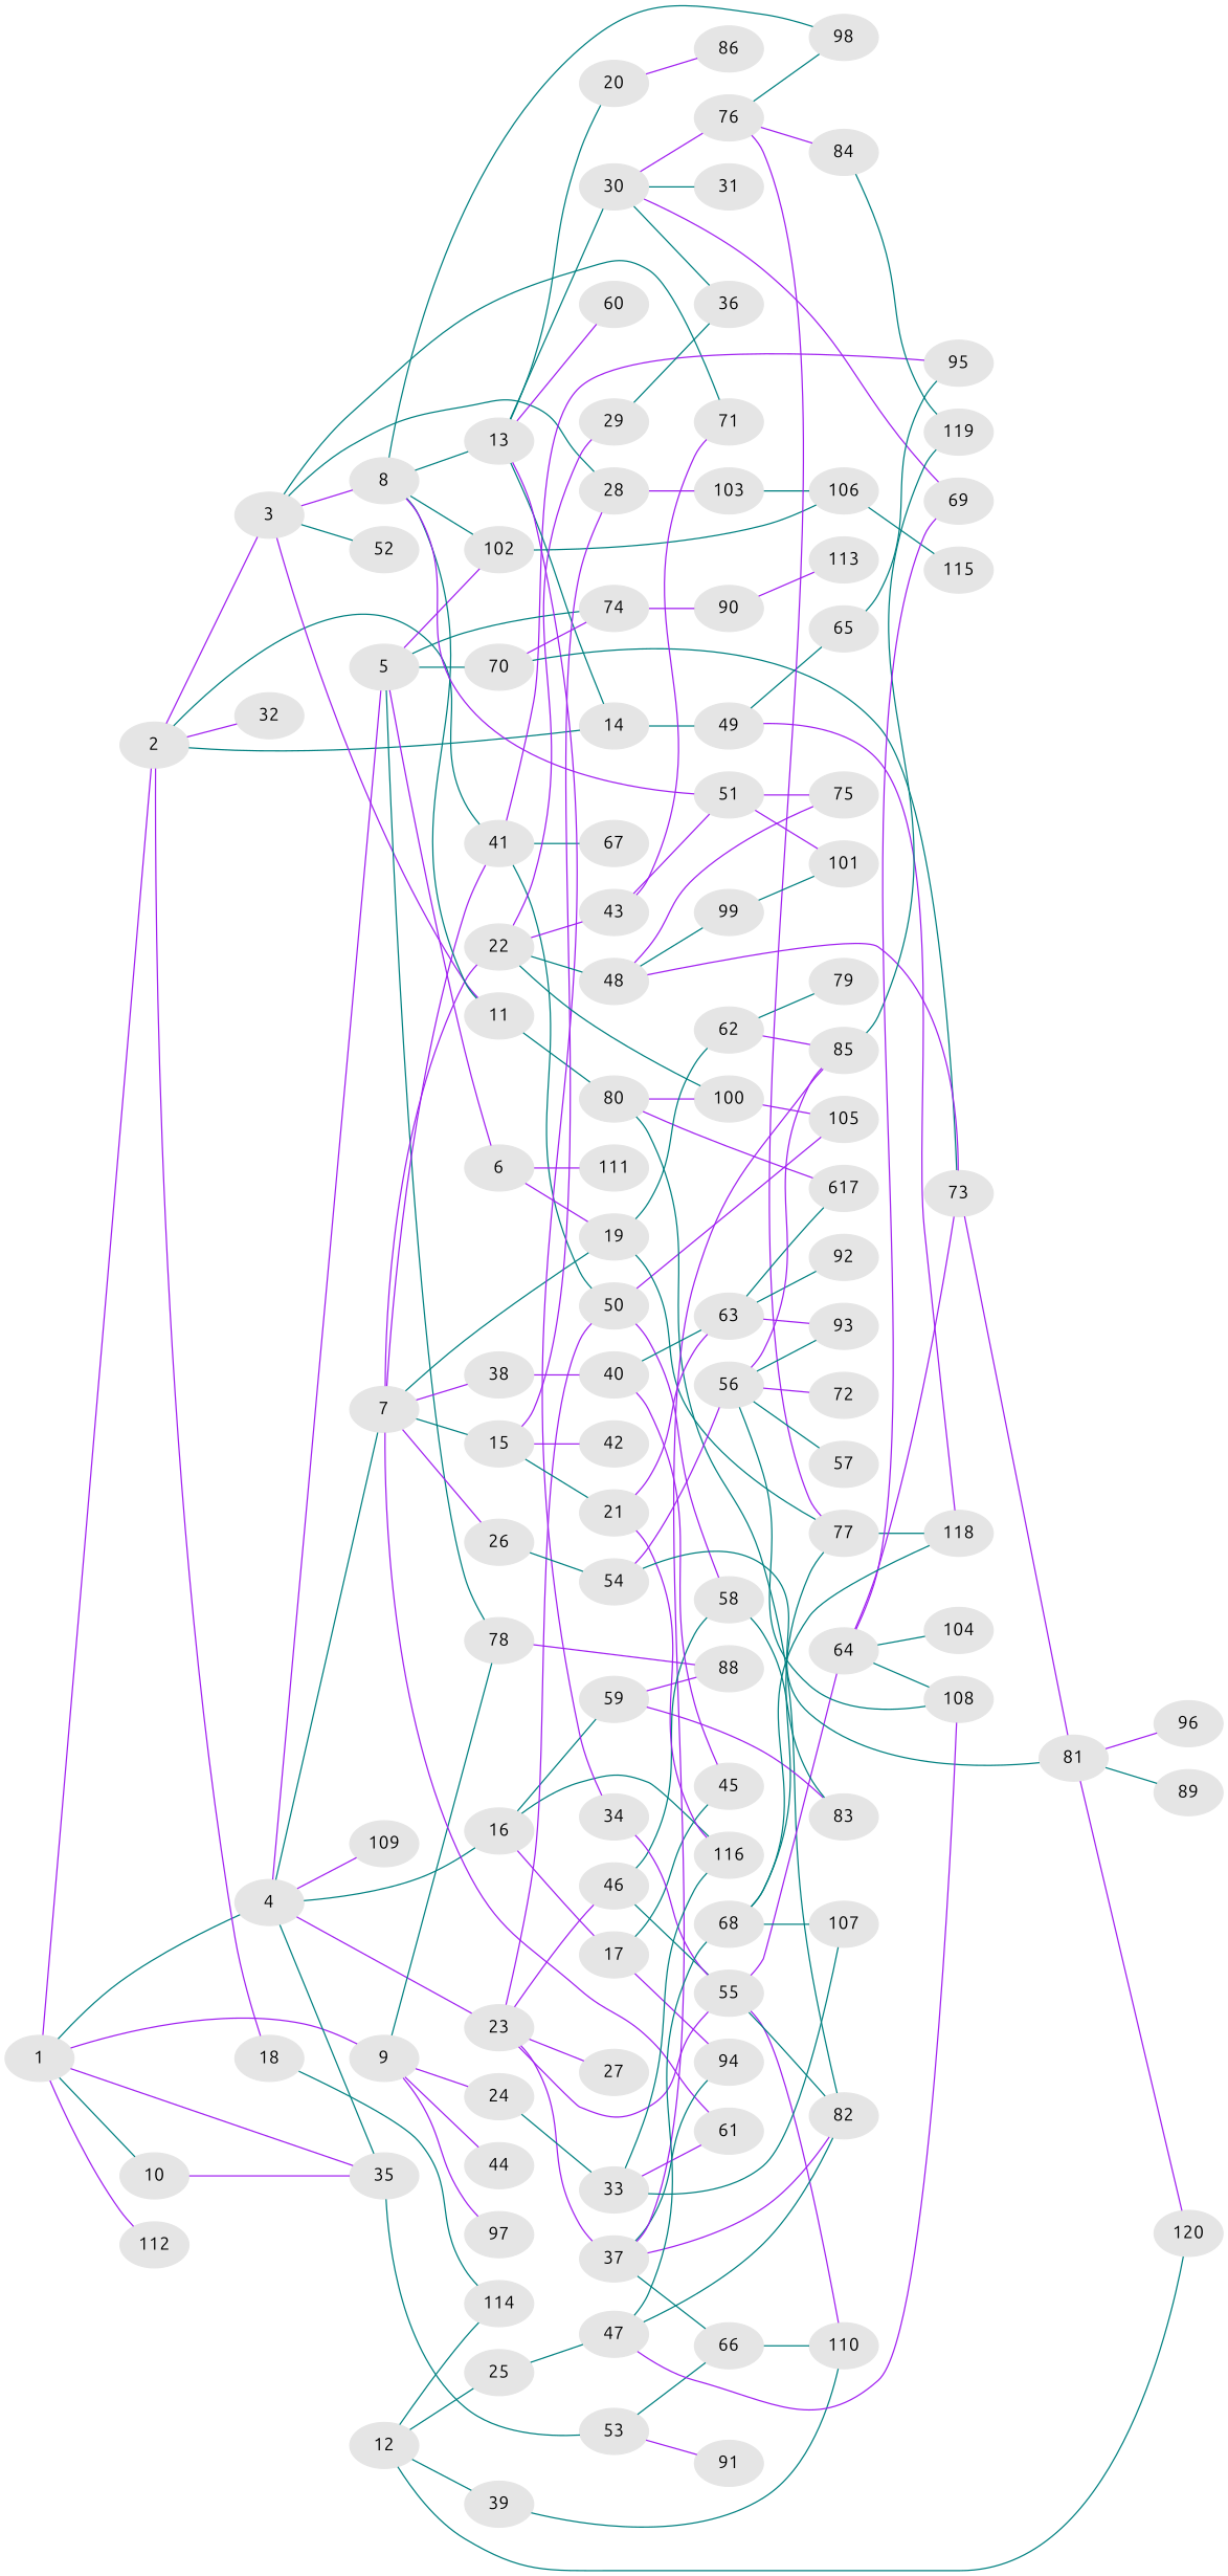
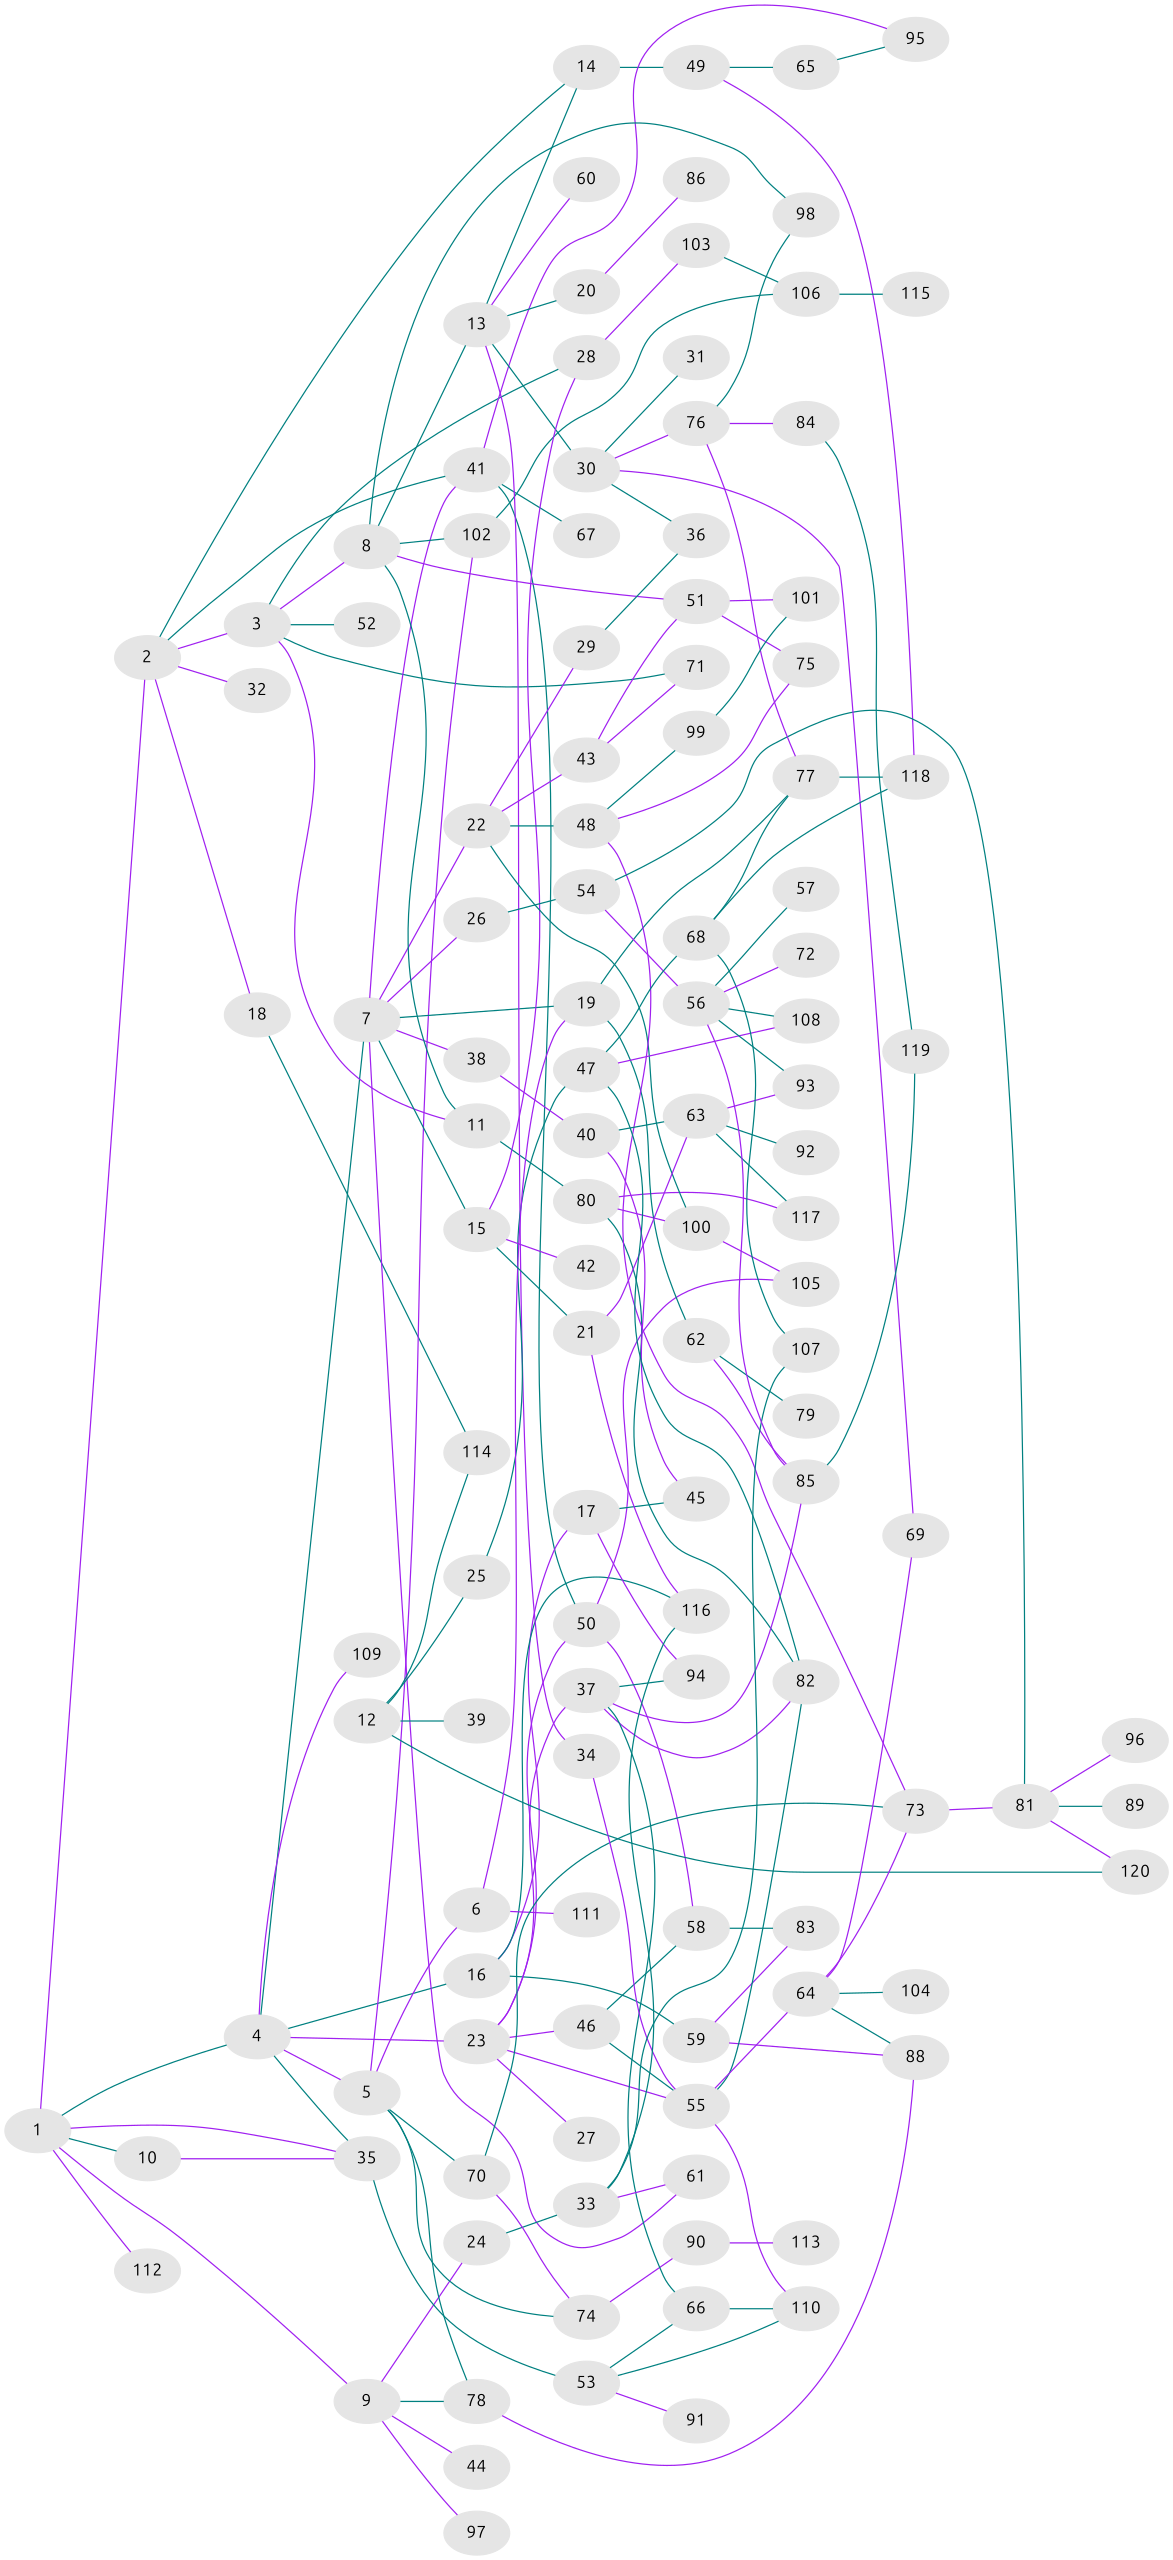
  graph {
    fontname=Ubuntu
    rankdir=LR
    node [color=gray90 fontname=Ubuntu style=filled]
    edge [color=teal fontname=Ubuntu]
    1
    2
    4
    9
    10
    35
    112
    3
    14
    18
    32
    41
    5
    7
    16
    23
    109
    78
    24
    44
    97
    53
    8
    11
    28
    52
    71
    49
    114
    50
    67
    95
    102
    13
    51
    98
    80
    12
    39
    25
    120
    103
    6
    70
    74
    19
    15
    22
    26
    38
    61
    17
    59
    116
    27
    37
    46
    55
    111
    73
    90
    88
    106
    62
    77
    21
    42
    29
    43
    48
    100
    54
    40
    20
    30
    34
    60
    75
    101
    33
    110
    82
-   117 [label=617]
+   117
    47
    86
    36
    31
    69
    76
    65
    118
    63
    45
    94
    83
    85
    79
    93
    92
    99
    105
    66
    58
    64
    107
    68
    108
    56
    81
    84
    91
    119
    57
    72
    89
    96
    104
    113
    115
    1 -- 2 [color=purple]
    1 -- 4
    1 -- 9 [color=purple]
    1 -- 10
    1 -- 35 [color=purple]
    1 -- 112 [color=purple]
    2 -- 3 [color=purple]
    2 -- 14
    2 -- 18 [color=purple]
    2 -- 32 [color=purple]
    2 -- 41
    4 -- 35
    4 -- 5 [color=purple]
    4 -- 7
    4 -- 16
    4 -- 23 [color=purple]
    4 -- 109 [color=purple]
    9 -- 78
    9 -- 24 [color=purple]
    9 -- 44 [color=purple]
    9 -- 97 [color=purple]
    10 -- 35 [color=purple]
    35 -- 53
    3 -- 8 [color=purple]
    3 -- 11 [color=purple]
    3 -- 28
    3 -- 52
    3 -- 71
    14 -- 49
    18 -- 114
    41 -- 50
    41 -- 67
    41 -- 95 [color=purple]
    5 -- 78
    5 -- 102 [color=purple]
    5 -- 6 [color=purple]
    5 -- 70
    5 -- 74
    7 -- 41 [color=purple]
    7 -- 19
    7 -- 15
    7 -- 22 [color=purple]
    7 -- 26 [color=purple]
    7 -- 38 [color=purple]
    7 -- 61 [color=purple]
    16 -- 17 [color=purple]
    16 -- 59
    16 -- 116
    23 -- 50 [color=purple]
    23 -- 27 [color=purple]
    23 -- 37 [color=purple]
    23 -- 46 [color=purple]
    23 -- 55 [color=purple]
    78 -- 88 [color=purple]
    24 -- 33
    53 -- 66
    53 -- 91 [color=purple]
    8 -- 11
    8 -- 102
    8 -- 13
    8 -- 51 [color=purple]
    8 -- 98
    11 -- 80
    28 -- 103 [color=purple]
    49 -- 65
    49 -- 118 [color=purple]
    50 -- 105 [color=purple]
    50 -- 58 [color=purple]
    102 -- 106
    13 -- 14
    13 -- 20
    13 -- 30
    13 -- 34 [color=purple]
    13 -- 60 [color=purple]
    51 -- 75 [color=purple]
    51 -- 101 [color=purple]
    80 -- 100 [color=purple]
    80 -- 82
    80 -- 117 [color=purple]
    12 -- 114
    12 -- 39
    12 -- 25
    12 -- 120
-   39 -- 110
+   53 -- 110
    25 -- 47
    103 -- 106
    6 -- 19 [color=purple]
    6 -- 111 [color=purple]
    70 -- 74 [color=purple]
    70 -- 73
    74 -- 90 [color=purple]
    19 -- 62
    19 -- 77
    15 -- 28 [color=purple]
    15 -- 21
    15 -- 42 [color=purple]
    22 -- 29 [color=purple]
    22 -- 43 [color=purple]
    22 -- 48
    22 -- 100
    26 -- 54
    38 -- 40 [color=purple]
    17 -- 45
    17 -- 94 [color=purple]
    59 -- 88 [color=purple]
    59 -- 83 [color=purple]
    37 -- 82 [color=purple]
    37 -- 94
    37 -- 85 [color=purple]
    37 -- 66
    46 -- 55
    46 -- 58
    55 -- 110 [color=purple]
    55 -- 82
    55 -- 64 [color=purple]
    73 -- 81 [color=purple]
    90 -- 113 [color=purple]
    106 -- 115
    62 -- 85 [color=purple]
    62 -- 79
    77 -- 118
    21 -- 116 [color=purple]
    21 -- 63 [color=purple]
    29 -- 36
    43 -- 71 [color=purple]
    43 -- 51 [color=purple]
    48 -- 73 [color=purple]
    48 -- 75 [color=purple]
    48 -- 99
    100 -- 105 [color=purple]
    54 -- 56 [color=purple]
    54 -- 81
    40 -- 63
    40 -- 45 [color=purple]
    20 -- 86 [color=purple]
    30 -- 36
    30 -- 31
    30 -- 69 [color=purple]
    30 -- 76 [color=purple]
    34 -- 55 [color=purple]
    33 -- 61 [color=purple]
    33 -- 116
    33 -- 107
    47 -- 82
    47 -- 68
    47 -- 108 [color=purple]
    76 -- 98
    76 -- 77 [color=purple]
    76 -- 84 [color=purple]
    65 -- 95
    63 -- 117
    63 -- 93 [color=purple]
    63 -- 92
    85 -- 119
    99 -- 101
    66 -- 110
    58 -- 83
    64 -- 73 [color=purple]
-   64 -- 108
+   64 -- 88
    64 -- 69 [color=purple]
    64 -- 104
    68 -- 77
    68 -- 118
    68 -- 107
    56 -- 85 [color=purple]
    56 -- 93
    56 -- 108
    56 -- 57
    56 -- 72 [color=purple]
    81 -- 120 [color=purple]
    81 -- 89
    81 -- 96 [color=purple]
    84 -- 119
  }
